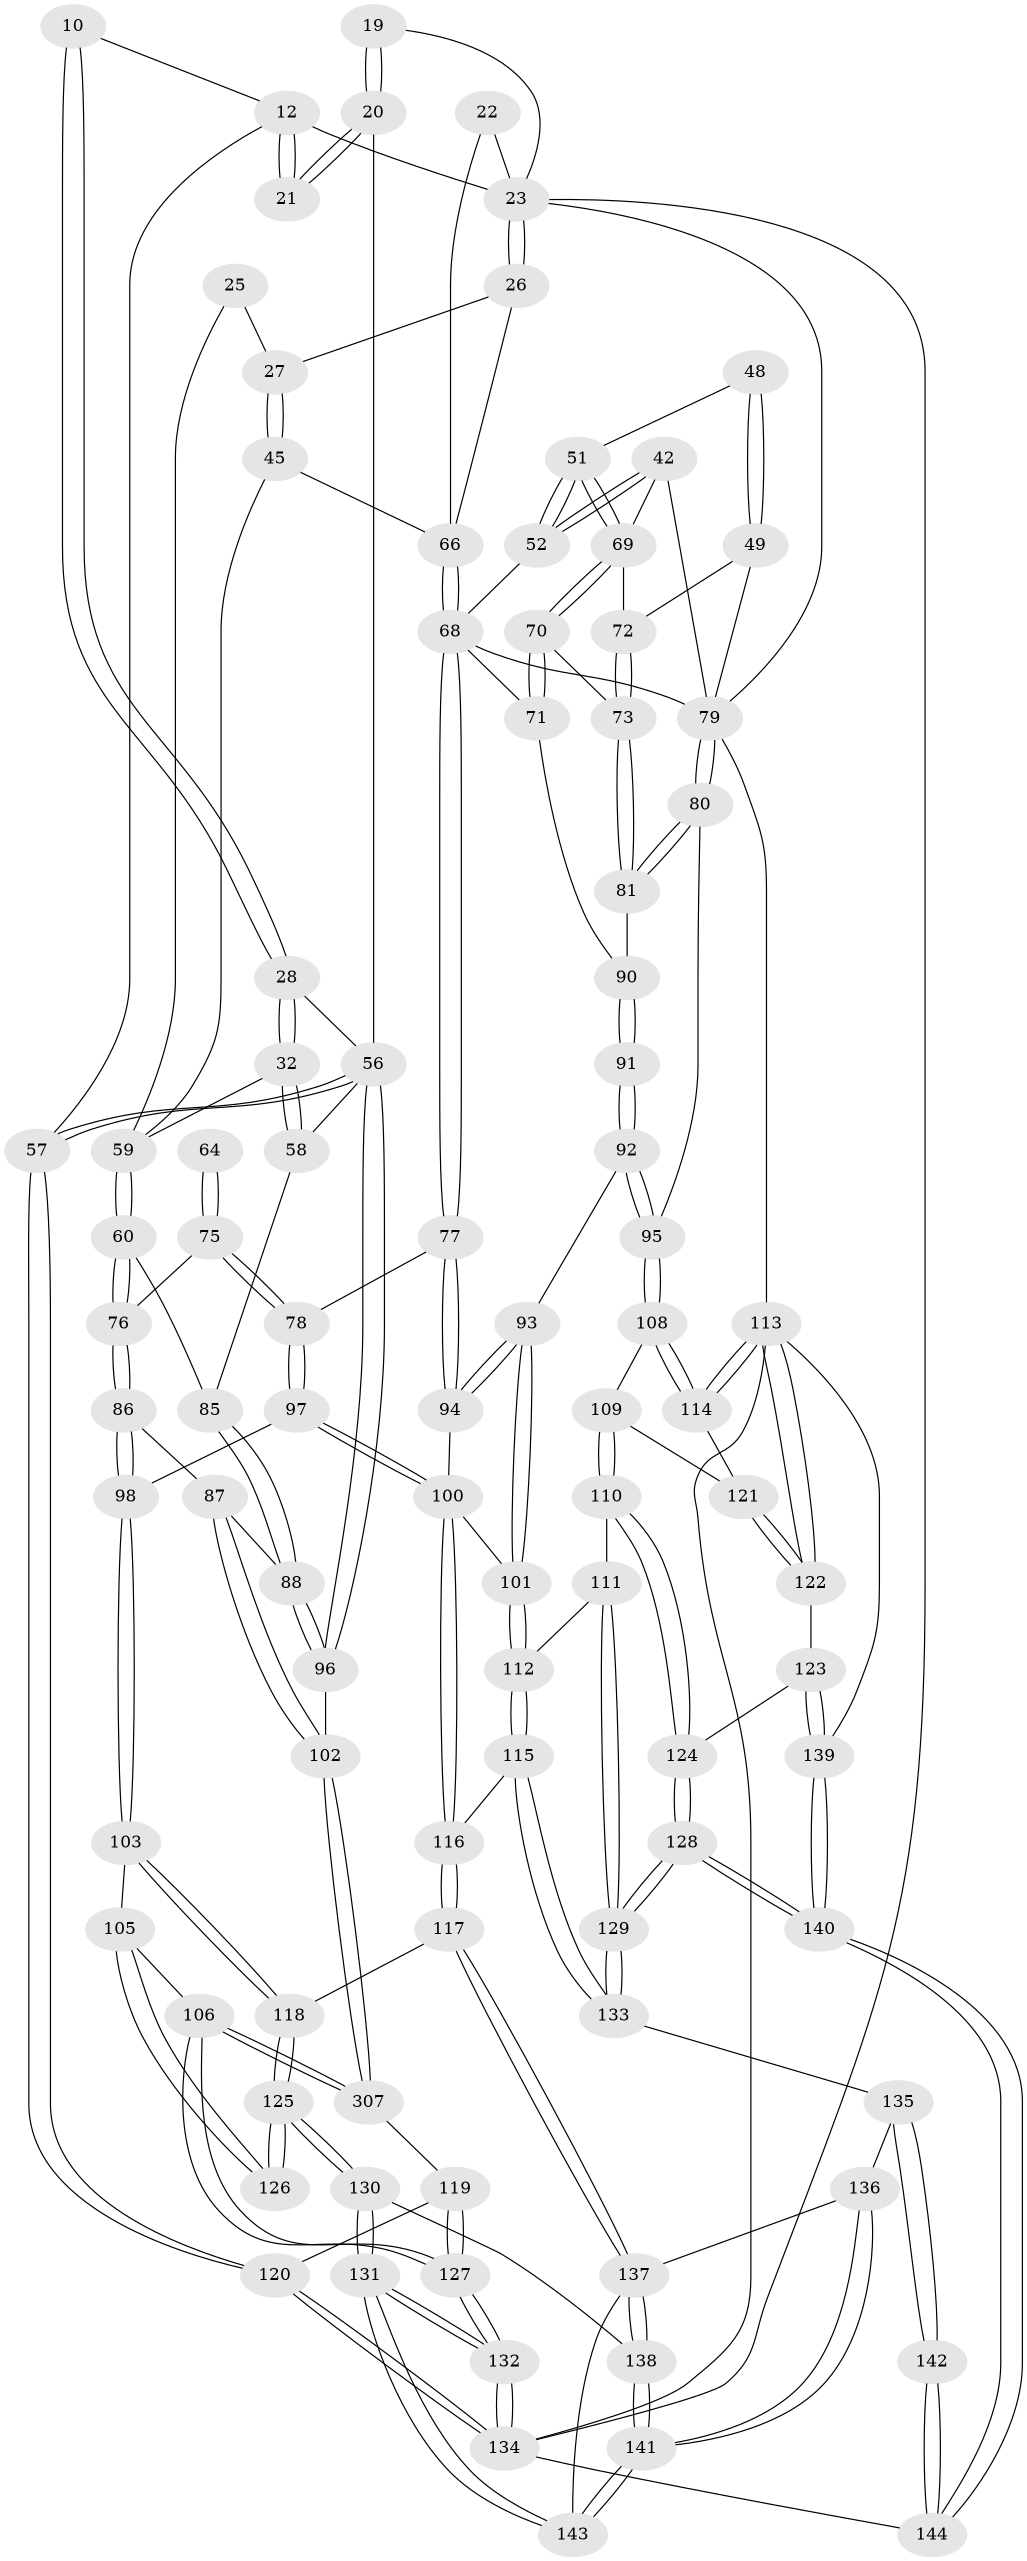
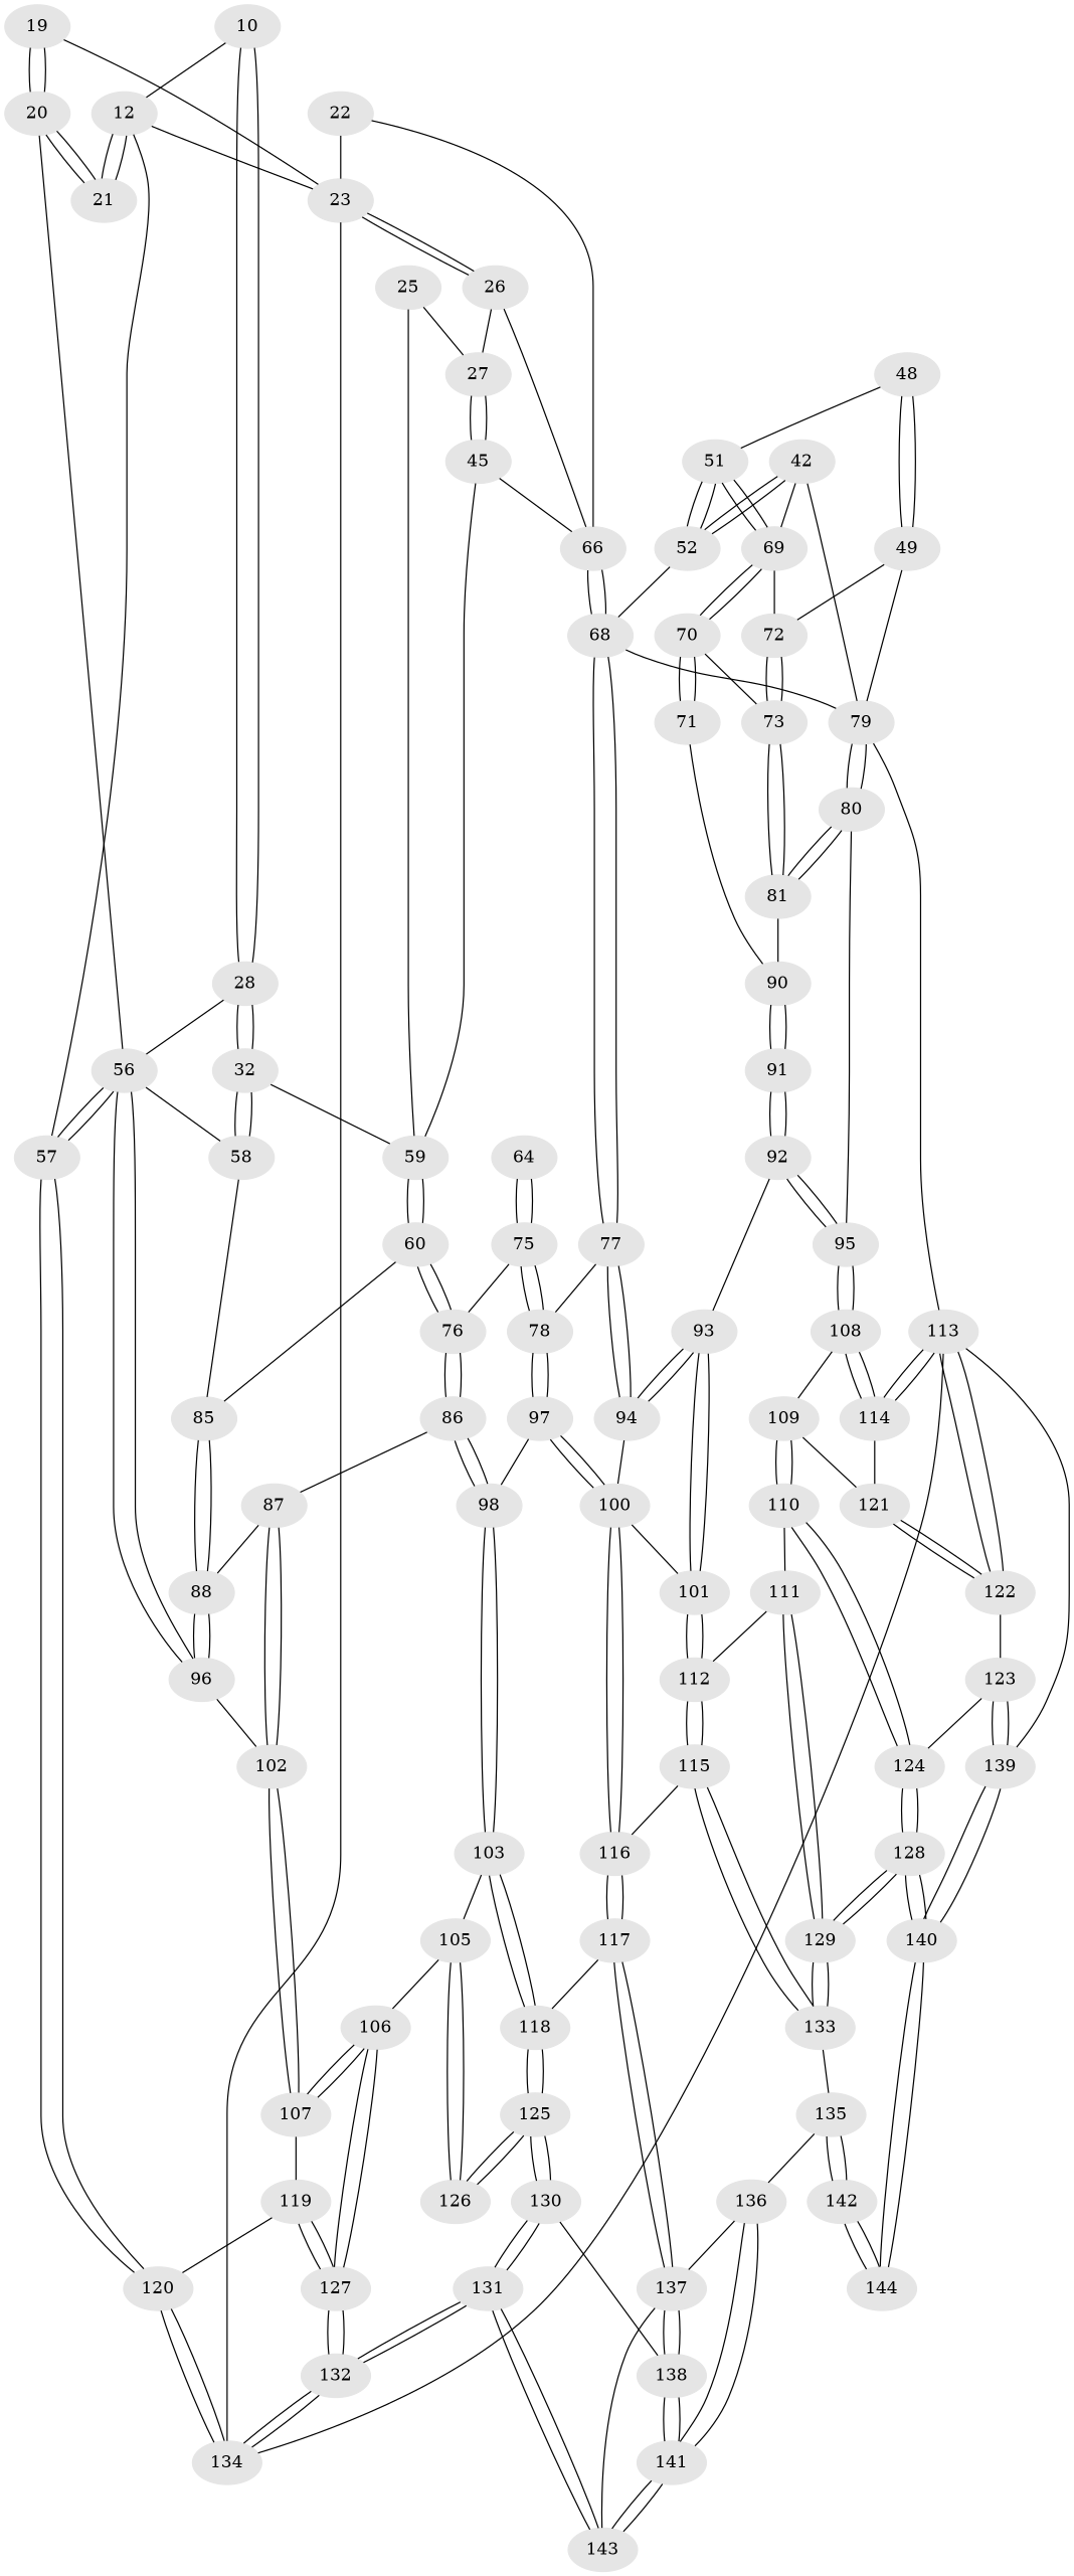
  graph {
    node [color=gray90 style=filled]
    12 [super="+11"]
    10
    28
    25 [super="+24+17"]
    27
    59 [super="+31+46"]
    21
    23 [super="+18+15+13"]
    57
    56 [super="+55+54+29"]
    32
    26
    79 [super="+50+38+37+39+33"]
    134 [super="+82"]
    19
    20
    120
    58
    96
    22 [super="+14"]
    66 [super="+43+44+47"]
    68 [super="+67"]
    80
    113 [super="+84"]
    144
    45
    60
    85 [super="+61+62"]
    42 [super="+41"]
    52
    69
    48
    49
    51
    72
    73
    70
    71
    77
    102
    88
    76
    86
    64
    75
    78
    90 [super="+89"]
    94
    81
    91
    97
    87
    98
    100 [super="+99"]
    95
    114
    122
    139
    108
    103
-   107 [label=307]
+   107
    92
    93
    101
    112
    116
    109
    105 [super="+104"]
    118
    117
    115
    119
    106
    126
    125
    127
    132
    110
    121
    111
    124
    129
    128
    133
    123
    140
    135
    137
    138
    143
    130
    131
    141
    136
    142
    12 -- 21 [weight=2]
    12 -- 21
    12 -- 23
    12 -- 57
    10 -- 12
    10 -- 28
    10 -- 28
    28 -- 56
    28 -- 32
    28 -- 32
    25 -- 27
    25 -- 59
    27 -- 45
    27 -- 45
    59 -- 60
    59 -- 60
    23 -- 26
    23 -- 26
-   23 -- 79 [weight=2]
    23 -- 134 [weight=2]
    57 -- 120
    57 -- 120
    56 -- 57
    56 -- 57
    56 -- 58
    56 -- 96
    56 -- 96
    32 -- 59
    32 -- 58
    32 -- 58
    26 -- 27
    26 -- 66
    79 -- 80
    79 -- 80
    79 -- 113
-   134 -- 144
    19 -- 23
    19 -- 20
    19 -- 20
    20 -- 21
    20 -- 21
    20 -- 56
    120 -- 134
    120 -- 134
    58 -- 85
    96 -- 102
    22 -- 23 [weight=3]
    22 -- 66
    66 -- 68 [weight=2]
    66 -- 68
    68 -- 79 [weight=2]
-   68 -- 71
    68 -- 77
    68 -- 77
    80 -- 81
    80 -- 81
    80 -- 95
    113 -- 134
    113 -- 114
    113 -- 114
    113 -- 122
    113 -- 122
    113 -- 139
    45 -- 59
    45 -- 66
    60 -- 85
    60 -- 76
    60 -- 76
    85 -- 88
    85 -- 88
    42 -- 79 [weight=2]
    42 -- 52
    42 -- 52
    42 -- 69
    52 -- 68
    69 -- 72
    69 -- 70
    69 -- 70
    48 -- 49
    48 -- 49
    48 -- 51
    49 -- 79
    49 -- 72
    51 -- 52
    51 -- 52
    51 -- 69
    51 -- 69
    72 -- 73
    72 -- 73
    73 -- 81
    73 -- 81
    70 -- 73
    70 -- 71
    70 -- 71
    71 -- 90
    77 -- 78
    77 -- 94
    77 -- 94
    102 -- 107
    102 -- 107
    88 -- 96
    88 -- 96
    76 -- 86
    76 -- 86
    86 -- 87
    86 -- 98
    86 -- 98
    64 -- 75
    64 -- 75
    75 -- 76
    75 -- 78
    75 -- 78
    78 -- 97
    78 -- 97
    90 -- 91 [weight=2]
    90 -- 91
    94 -- 100
    81 -- 90
    91 -- 92
    91 -- 92
    97 -- 98
    97 -- 100
    97 -- 100
    87 -- 102
    87 -- 102
    87 -- 88
    98 -- 103
    98 -- 103
    100 -- 101
    100 -- 116
    100 -- 116
    95 -- 108
    95 -- 108
    114 -- 121
    122 -- 123
    139 -- 140
    139 -- 140
    108 -- 114
    108 -- 114
    108 -- 109
    103 -- 105
    103 -- 118
    103 -- 118
    107 -- 119
    92 -- 95
    92 -- 95
    92 -- 93
    93 -- 94
    93 -- 94
    93 -- 101
    93 -- 101
    101 -- 112
    101 -- 112
    112 -- 115
    112 -- 115
    116 -- 117
    116 -- 117
    109 -- 110
    109 -- 110
    109 -- 121
    105 -- 106
    105 -- 126 [weight=2]
    105 -- 126
    118 -- 125
    118 -- 125
    117 -- 118
    117 -- 137
    117 -- 137
    115 -- 116
    115 -- 133
    115 -- 133
    119 -- 120
    119 -- 127
    119 -- 127
    106 -- 107
    106 -- 107
    106 -- 127
    106 -- 127
    125 -- 126
    125 -- 126
    125 -- 130
    125 -- 130
    127 -- 132
    127 -- 132
    132 -- 134
    132 -- 134
    110 -- 111
    110 -- 124
    110 -- 124
    121 -- 122
    121 -- 122
    111 -- 112
    111 -- 129
    111 -- 129
    124 -- 128
    124 -- 128
    129 -- 133
    129 -- 133
    128 -- 129
    128 -- 129
    128 -- 140
    128 -- 140
    133 -- 135
    123 -- 139
    123 -- 139
    123 -- 124
    140 -- 144
    140 -- 144
    135 -- 136
    135 -- 142
    135 -- 142
    137 -- 138
    137 -- 138
    137 -- 143
    138 -- 141
    138 -- 141
    130 -- 138
    130 -- 131
    130 -- 131
    131 -- 132
    131 -- 132
    131 -- 143
    131 -- 143
    141 -- 143
    141 -- 143
    136 -- 137
    136 -- 141
    136 -- 141
    142 -- 144
    142 -- 144
  }
